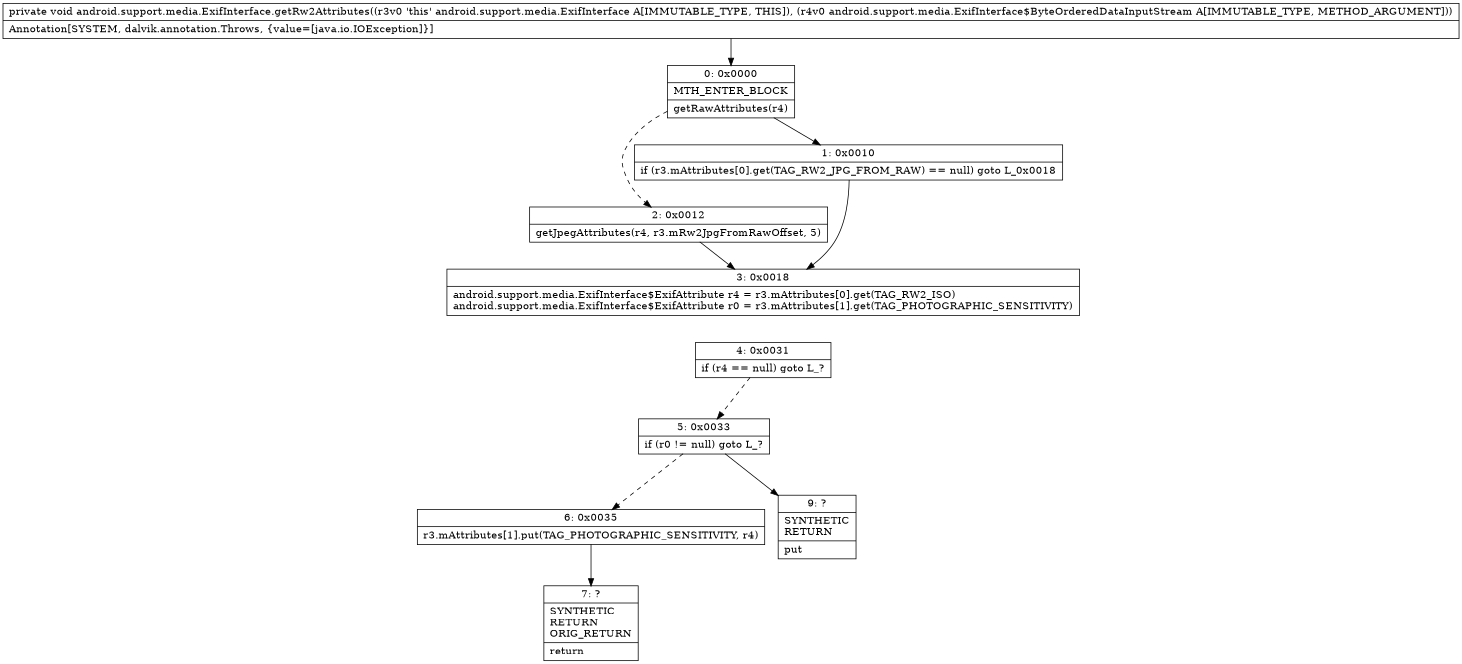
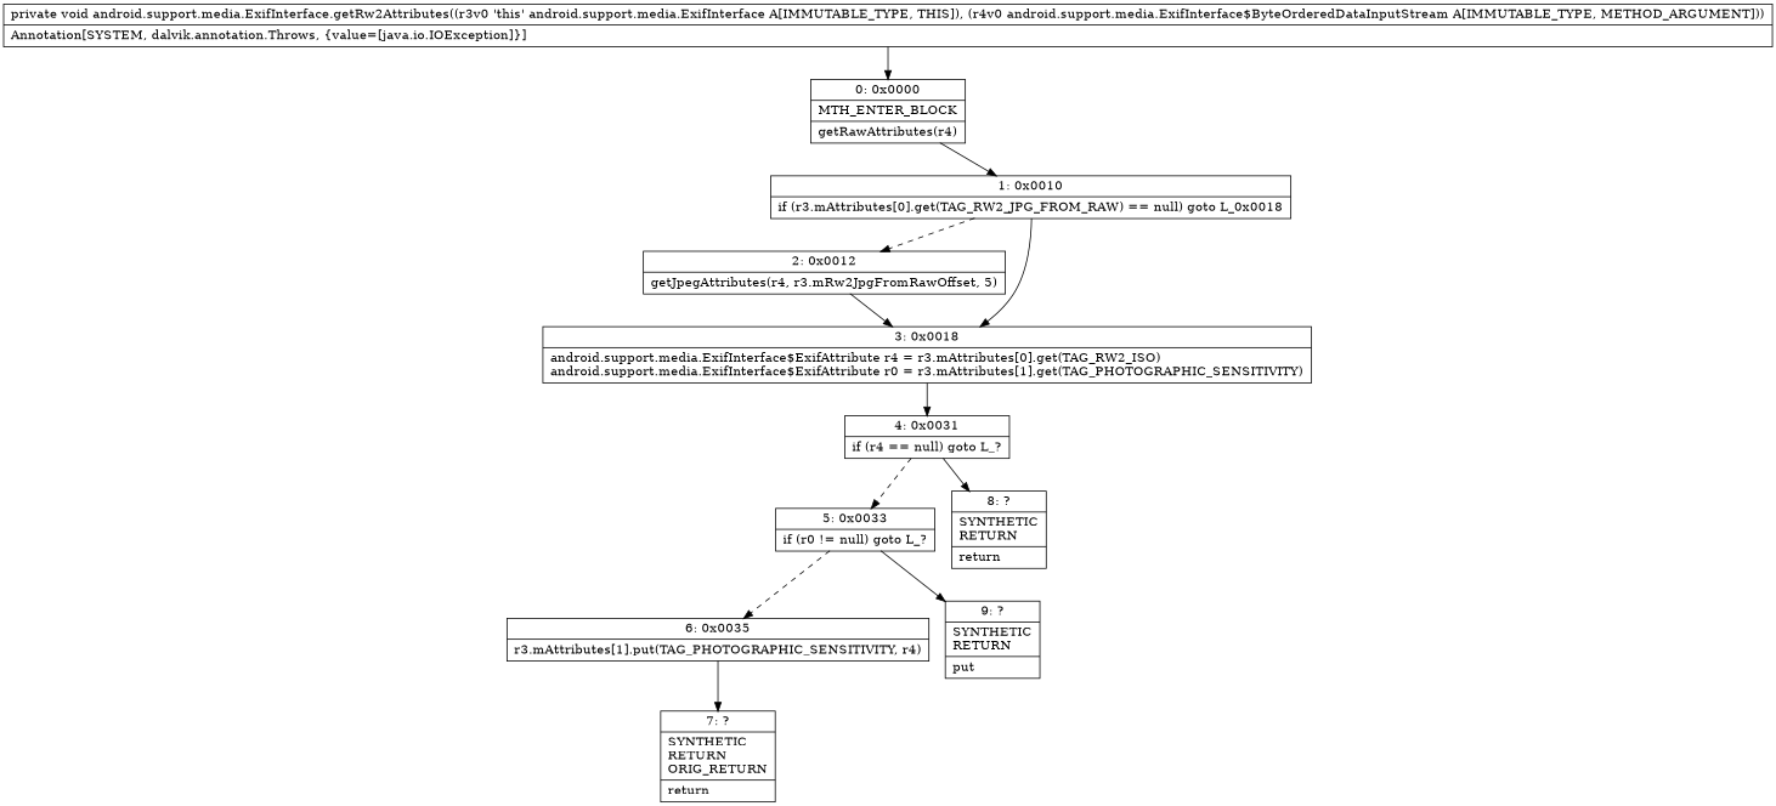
  digraph {
    node [shape=record]
    n1 [label="{0\:\ 0x0000|MTH_ENTER_BLOCK\l|getRawAttributes(r4)\l}"]
    n2 [label="{1\:\ 0x0010|if (r3.mAttributes[0].get(TAG_RW2_JPG_FROM_RAW) == null) goto L_0x0018\l}"]
    n3 [label="{2\:\ 0x0012|getJpegAttributes(r4, r3.mRw2JpgFromRawOffset, 5)\l}"]
    n4 [label="{3\:\ 0x0018|android.support.media.ExifInterface$ExifAttribute r4 = r3.mAttributes[0].get(TAG_RW2_ISO)\landroid.support.media.ExifInterface$ExifAttribute r0 = r3.mAttributes[1].get(TAG_PHOTOGRAPHIC_SENSITIVITY)\l}"]
    n5 [label="{4\:\ 0x0031|if (r4 == null) goto L_?\l}"]
    n6 [label="{5\:\ 0x0033|if (r0 != null) goto L_?\l}"]
+   n7 [label="{8\:\ ?|SYNTHETIC\lRETURN\l|return\l}"]
    n8 [label="{6\:\ 0x0035|r3.mAttributes[1].put(TAG_PHOTOGRAPHIC_SENSITIVITY, r4)\l}"]
    n9 [label="{9\:\ ?|SYNTHETIC\lRETURN\l|put\l}"]
    n10 [label="{7\:\ ?|SYNTHETIC\lRETURN\lORIG_RETURN\l|return\l}"]
    n11 [label="{private void android.support.media.ExifInterface.getRw2Attributes((r3v0 'this' android.support.media.ExifInterface A[IMMUTABLE_TYPE, THIS]), (r4v0 android.support.media.ExifInterface$ByteOrderedDataInputStream A[IMMUTABLE_TYPE, METHOD_ARGUMENT]))  | Annotation[SYSTEM, dalvik.annotation.Throws, \{value=[java.io.IOException]\}]\l}"]
    n1 -> n2
-   n1 -> n3 [style=dashed]
+   n2 -> n3 [style=dashed]
    n2 -> n4
    n3 -> n4
+   n4 -> n5
    n5 -> n6 [style=dashed]
+   n5 -> n7
    n6 -> n8 [style=dashed]
    n6 -> n9
    n8 -> n10
    n11 -> n1
  }
